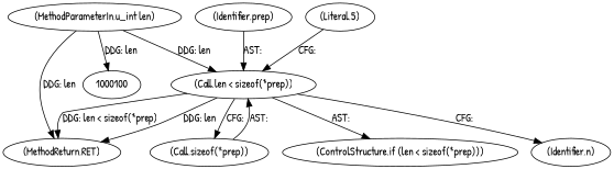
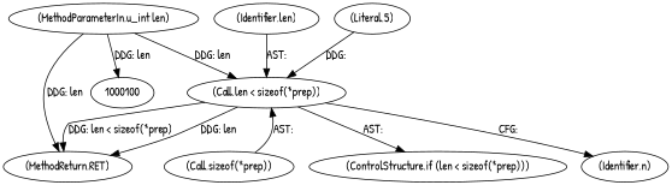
  digraph {
    fontname="Patrick Hand"
    node [fontname="Patrick Hand"]
    edge [fontname="Patrick Hand"]
    n1 [label="(Call,len < sizeof(*prep))"]
    n2 [label="(ControlStructure,if (len < sizeof(*prep)))"]
    n3 [label="(Call,sizeof(*prep))"]
    n4 [label="(MethodReturn,RET)"]
    n5 [label="(Identifier,n)"]
    n6 [label="(MethodParameterIn,u_int len)"]
    1000100
-   n8 [label="(Identifier,prep)"]
+   n8 [label="(Identifier,len)"]
    n9 [label="(Literal,5)"]
    n1 -> n2 [label="AST: "]
-   n1 -> n3 [label="CFG: "]
    n1 -> n4 [label="DDG: len < sizeof(*prep)"]
    n1 -> n4 [label="DDG: len"]
    n1 -> n5 [label="CFG: "]
    n3 -> n1 [label="AST: "]
    n6 -> n1 [label="DDG: len"]
    n6 -> n4 [label="DDG: len"]
    n6 -> 1000100 [label="DDG: len"]
    n8 -> n1 [label="AST: "]
-   n9 -> n1 [label="CFG: "]
+   n9 -> n1 [label="DDG: "]
  }
